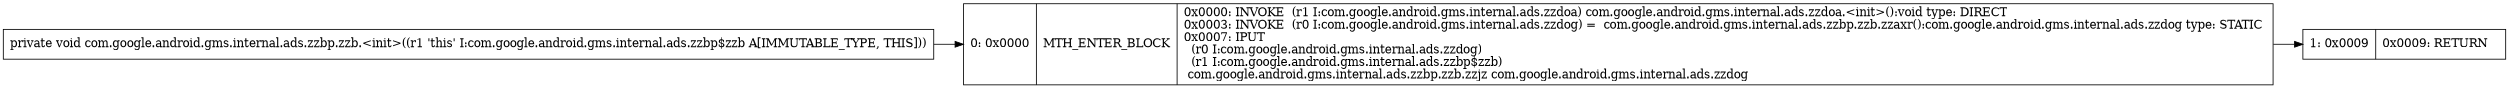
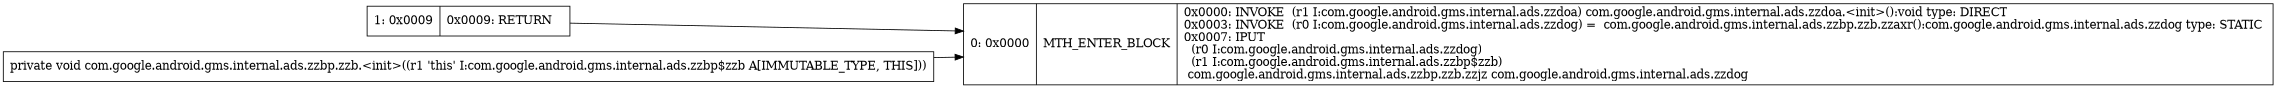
  digraph {
    rankdir=LR
    node [shape=record]
    n1 [label="{0\:\ 0x0000|MTH_ENTER_BLOCK\l|0x0000: INVOKE  (r1 I:com.google.android.gms.internal.ads.zzdoa) com.google.android.gms.internal.ads.zzdoa.\<init\>():void type: DIRECT \l0x0003: INVOKE  (r0 I:com.google.android.gms.internal.ads.zzdog) =  com.google.android.gms.internal.ads.zzbp.zzb.zzaxr():com.google.android.gms.internal.ads.zzdog type: STATIC \l0x0007: IPUT  \l  (r0 I:com.google.android.gms.internal.ads.zzdog)\l  (r1 I:com.google.android.gms.internal.ads.zzbp$zzb)\l com.google.android.gms.internal.ads.zzbp.zzb.zzjz com.google.android.gms.internal.ads.zzdog \l}"]
    n2 [label="{1\:\ 0x0009|0x0009: RETURN   \l}"]
    n3 [label="{private void com.google.android.gms.internal.ads.zzbp.zzb.\<init\>((r1 'this' I:com.google.android.gms.internal.ads.zzbp$zzb A[IMMUTABLE_TYPE, THIS])) }"]
-   n1 -> n2
+   n2 -> n1
    n3 -> n1
  }
